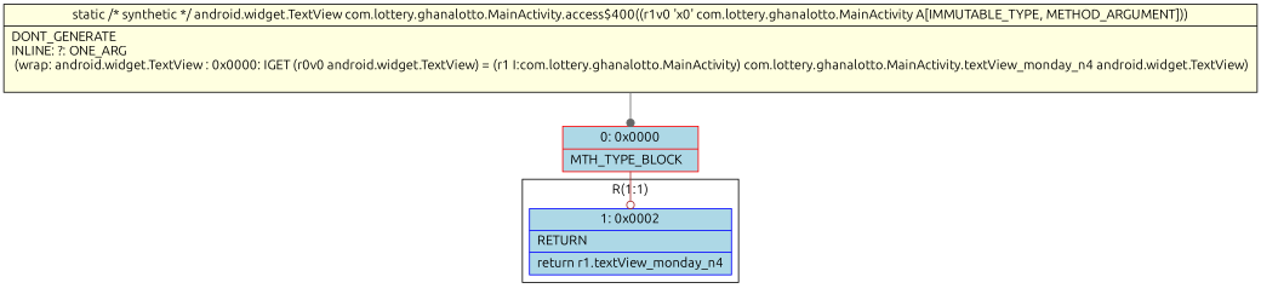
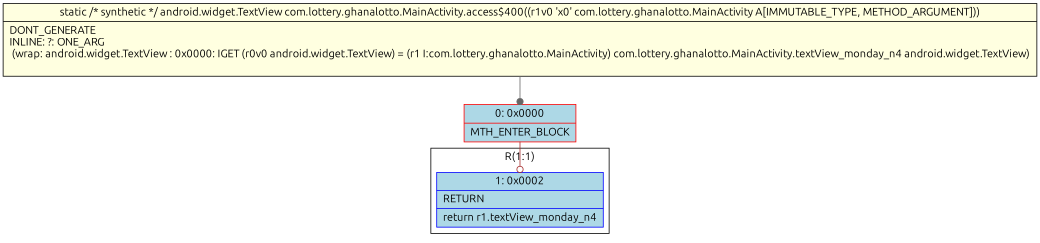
  digraph {
    fontname=Ubuntu
    node [shape=record style=filled fillcolor=lightblue fontname=Ubuntu]
    edge [fontname=Ubuntu]
    n1 [color=blue label="{1\:\ 0x0002|RETURN\l|return r1.textView_monday_n4\l}"]
-   n2 [color=red label="{0\:\ 0x0000|MTH_TYPE_BLOCK\l}"]
+   n2 [color=red label="{0\:\ 0x0000|MTH_ENTER_BLOCK\l}"]
    n3 [label="{static \/* synthetic *\/ android.widget.TextView com.lottery.ghanalotto.MainActivity.access$400((r1v0 'x0' com.lottery.ghanalotto.MainActivity A[IMMUTABLE_TYPE, METHOD_ARGUMENT]))  | DONT_GENERATE\lINLINE: ?: ONE_ARG  \l  (wrap: android.widget.TextView : 0x0000: IGET  (r0v0 android.widget.TextView) = (r1 I:com.lottery.ghanalotto.MainActivity) com.lottery.ghanalotto.MainActivity.textView_monday_n4 android.widget.TextView)\l\l}" fillcolor=lightyellow]
    subgraph cluster_1 {
      label="R(1:1)"
      n1
    }
    n2 -> n1 [color=brown arrowhead=odot]
    n3 -> n2 [color=gray40 arrowhead=dot]
  }
